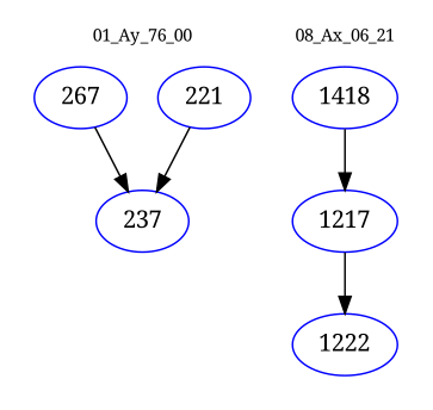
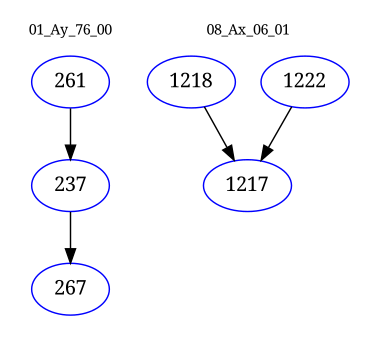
  digraph {
    fontname="Noto Serif"
    node [color=blue fontname="Noto Serif"]
    edge [color=black fontname="Noto Serif"]
-   n1 [label=221]
+   n1 [label=261]
    n2 [label=237]
    n3 [label=267]
    n4 [label=1222]
    n5 [label=1217]
-   n6 [label=1418]
+   n6 [label=1218]
    subgraph cluster_1 {
      color=white
      fontsize=10
      label="01_Ay_76_00"
      n1
      n2
      n3
    }
    subgraph cluster_2 {
      color=white
      fontsize=10
-     label="08_Ax_06_21"
+     label="08_Ax_06_01"
      n4
      n5
      n6
    }
    n1 -> n2
-   n3 -> n2
-   n5 -> n4
+   n2 -> n3
+   n4 -> n5
    n6 -> n5
  }
